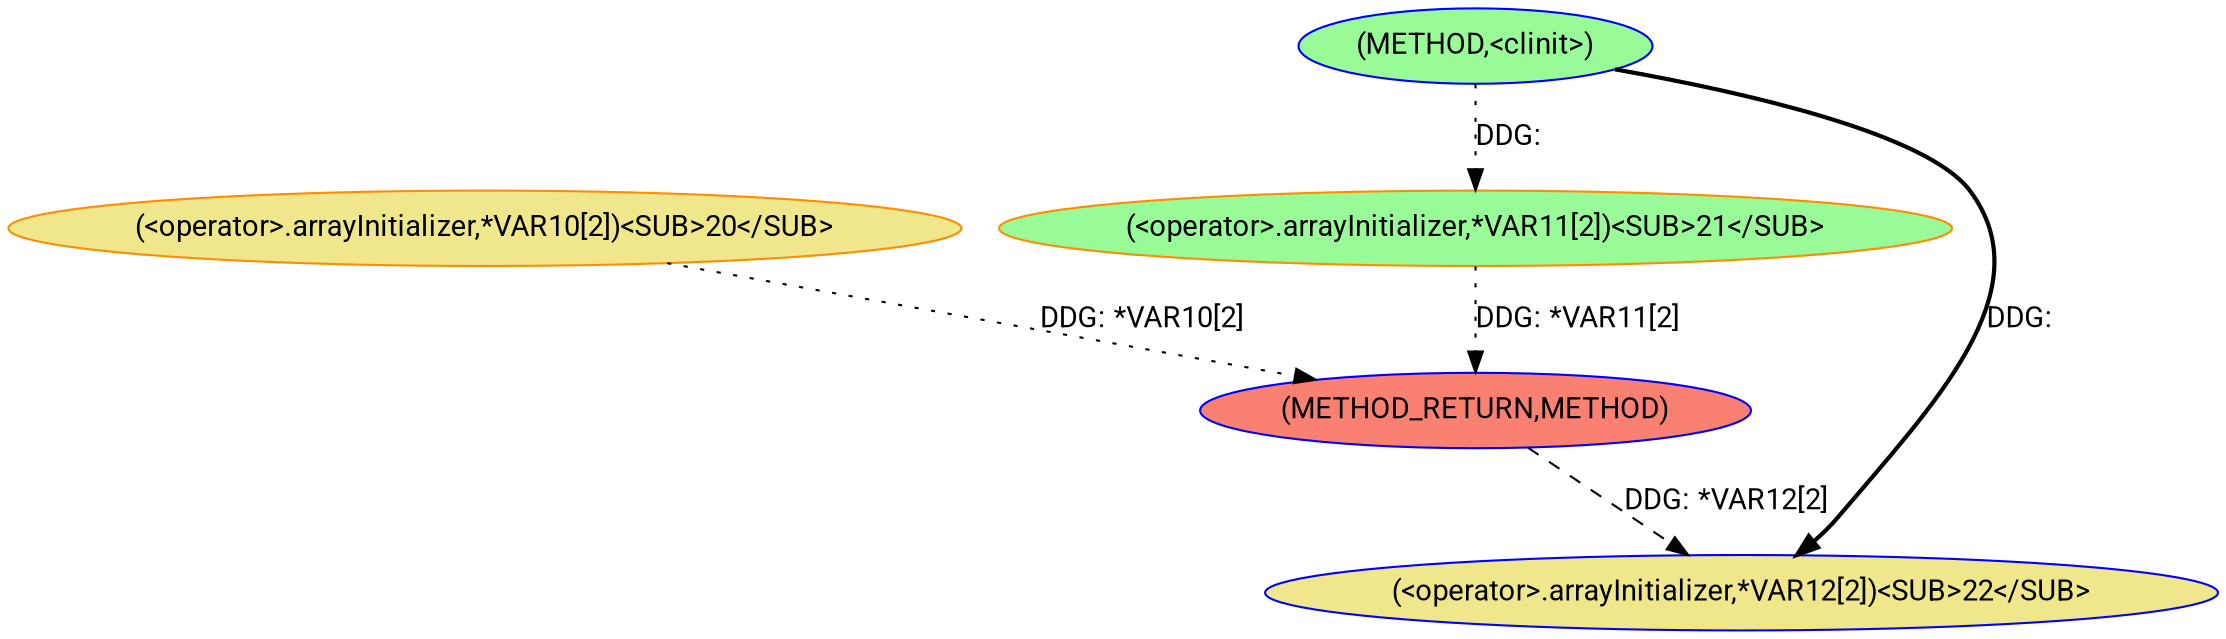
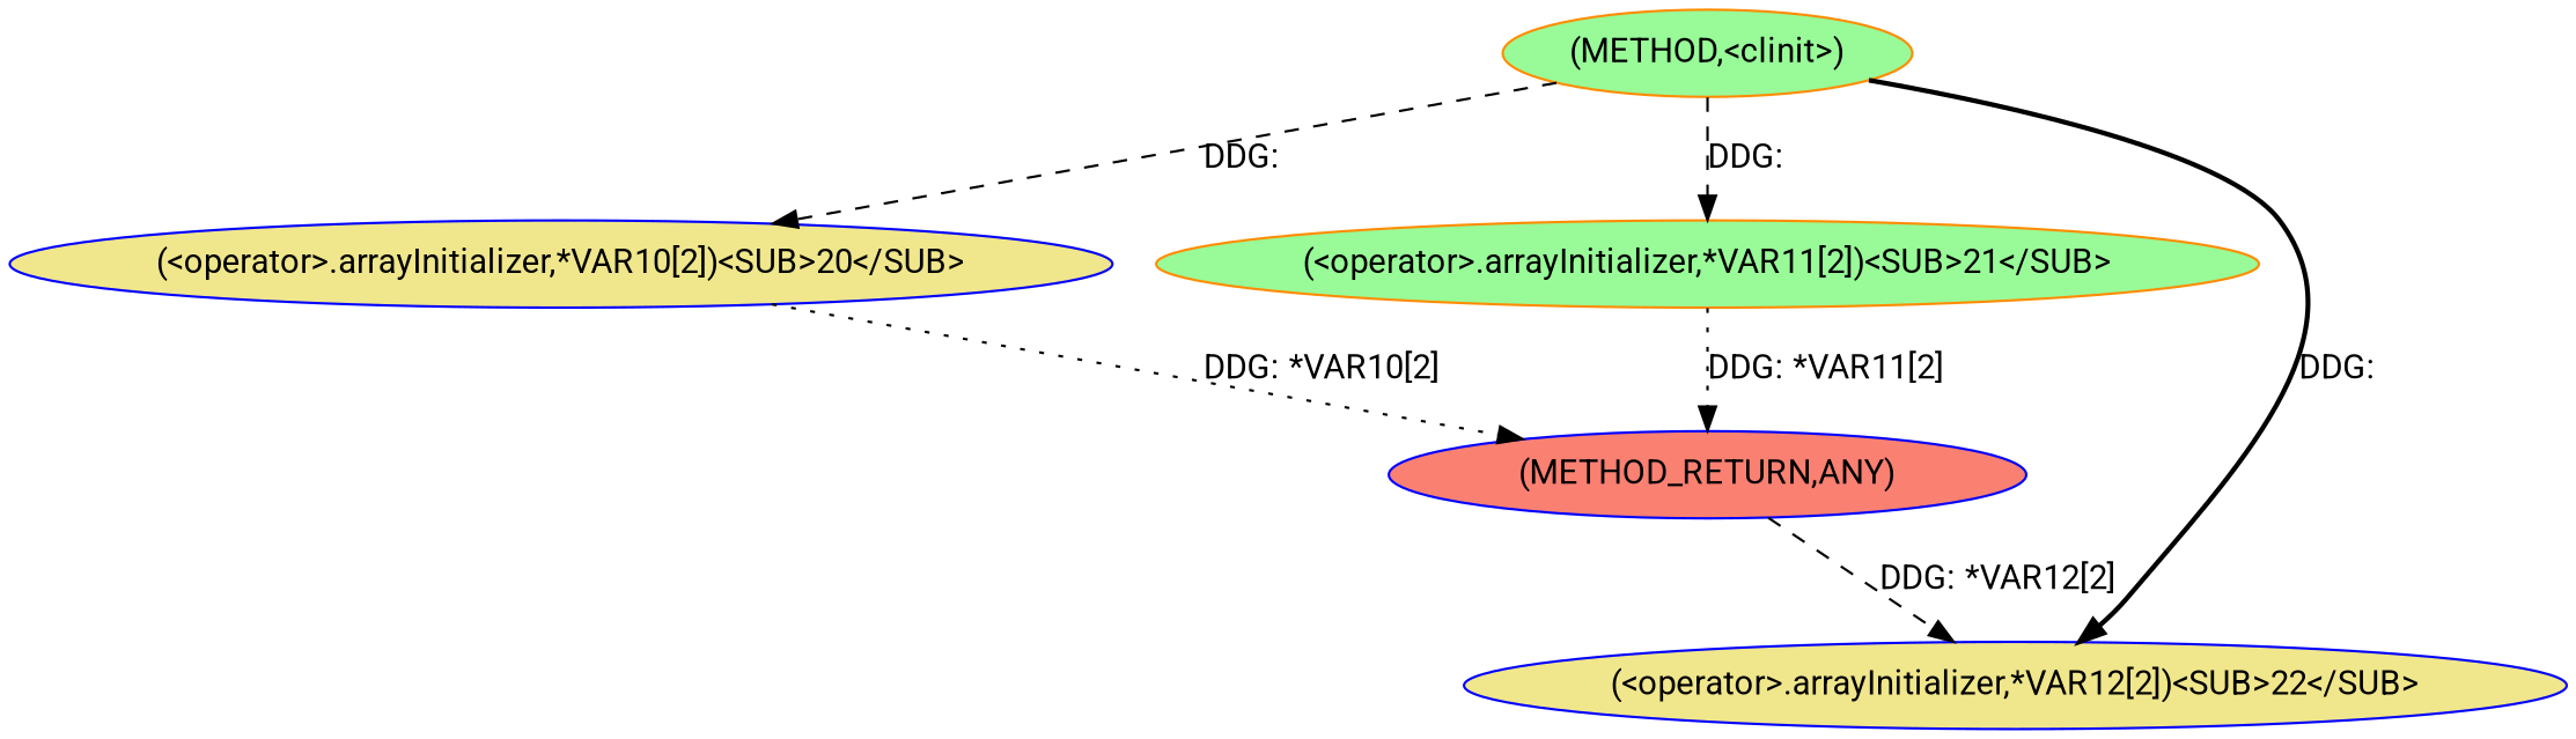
  digraph {
    fontname=Roboto
    node [color=blue fillcolor=palegreen fontname=Roboto style=filled]
    edge [fontname=Roboto style=dotted]
-   n1 [label="(METHOD,&lt;clinit&gt;)"]
-   n2 [color=darkorange fillcolor=khaki label="(&lt;operator&gt;.arrayInitializer,*VAR10[2])<SUB>20</SUB>"]
+   n1 [color=darkorange label="(METHOD,&lt;clinit&gt;)"]
+   n2 [fillcolor=khaki label="(&lt;operator&gt;.arrayInitializer,*VAR10[2])<SUB>20</SUB>"]
    n3 [color=darkorange label="(&lt;operator&gt;.arrayInitializer,*VAR11[2])<SUB>21</SUB>"]
    n4 [fillcolor=khaki label="(&lt;operator&gt;.arrayInitializer,*VAR12[2])<SUB>22</SUB>"]
-   n5 [fillcolor=salmon label="(METHOD_RETURN,METHOD)"]
-   n1 -> n3 [label="DDG: "]
+   n5 [fillcolor=salmon label="(METHOD_RETURN,ANY)"]
+   n1 -> n2 [label="DDG: " style=dashed]
+   n1 -> n3 [label="DDG: " style=dashed]
    n1 -> n4 [label="DDG: " style=bold]
    n2 -> n5 [label="DDG: *VAR10[2]"]
    n3 -> n5 [label="DDG: *VAR11[2]"]
    n5 -> n4 [label="DDG: *VAR12[2]" style=dashed]
  }
